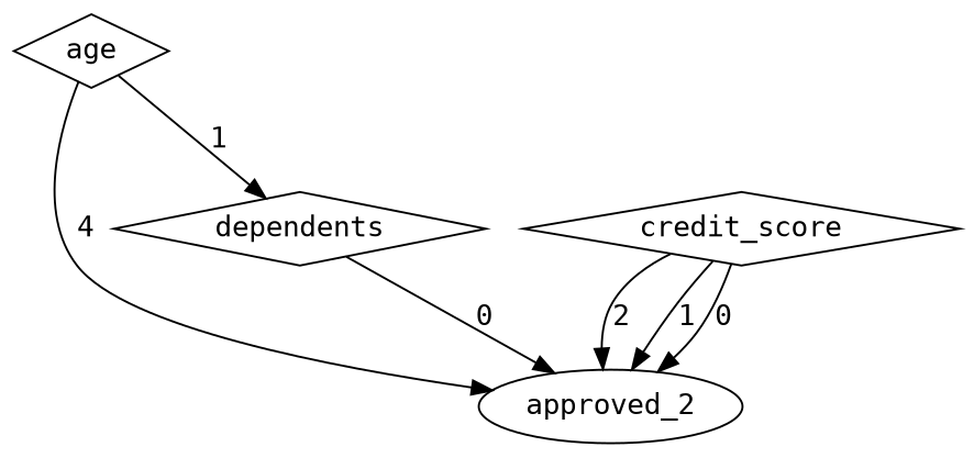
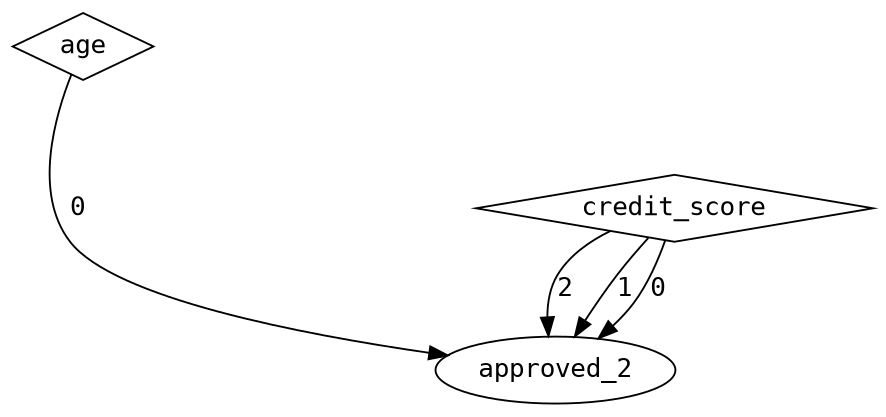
  digraph {
    fontname="DejaVu Sans Mono"
    node [fontname="DejaVu Sans Mono" shape=diamond]
    edge [fontname="DejaVu Sans Mono"]
    n1 [label=approved_2 shape=""]
-   n2 [label=dependents]
    n3 [label=credit_score]
    n4 [label=age]
-   n2 -> n1 [label=0]
    n3 -> n1 [label=2]
    n3 -> n1 [label=1]
    n3 -> n1 [label=0]
-   n4 -> n1 [label=4]
-   n4 -> n2 [label=1]
+   n4 -> n1 [label=0]
  }
